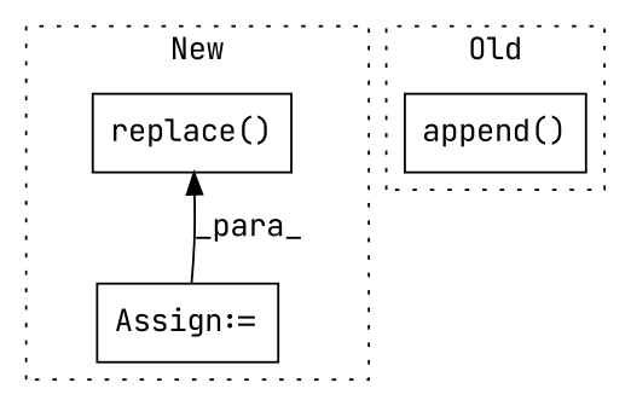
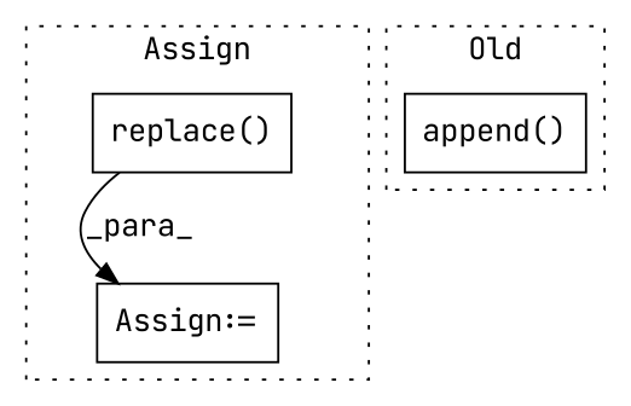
  digraph {
    fontname="JetBrains Mono"
    node [a=75 shape=box fontname="JetBrains Mono"]
    n1 [l="32,1" label="replace()" s="4484,4523"]
    n2 [a=68 l=3 label="Assign:=" s=4687]
    n3 [l="21,1" label="append()" s="4025,4095"]
    subgraph cluster_1 {
-     label=New
+     label=Assign
      style=dotted
      n1
      n2
    }
    subgraph cluster_2 {
      label=Old
      style=dotted
      n3
    }
-   n2 -> n1 [label=_para_ fontname="JetBrains Mono"]
+   n1 -> n2 [label=_para_ fontname="JetBrains Mono"]
  }
